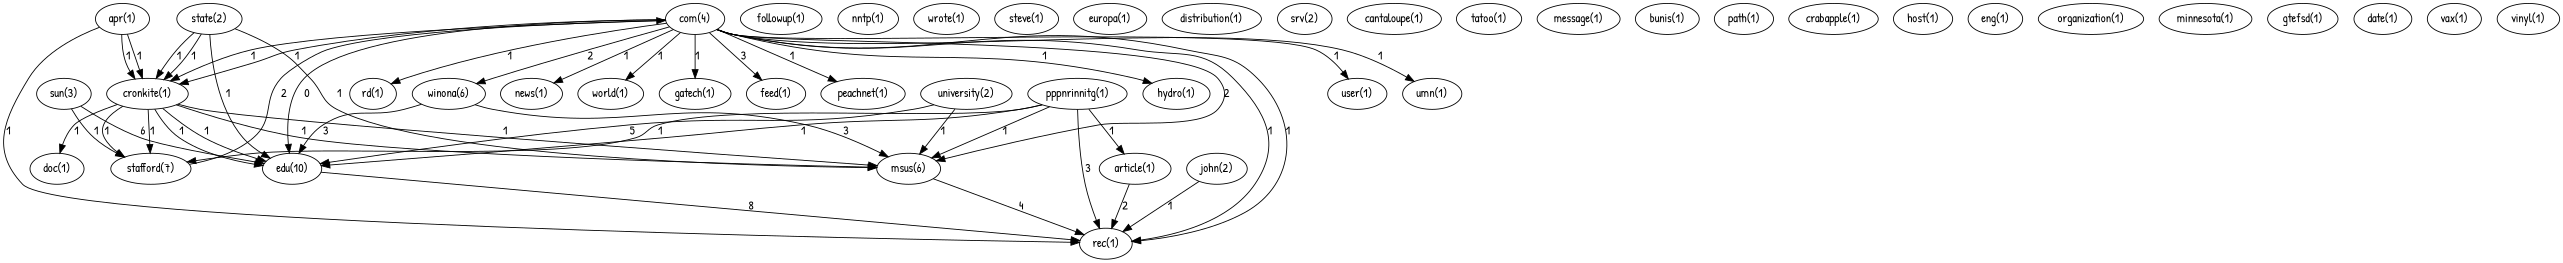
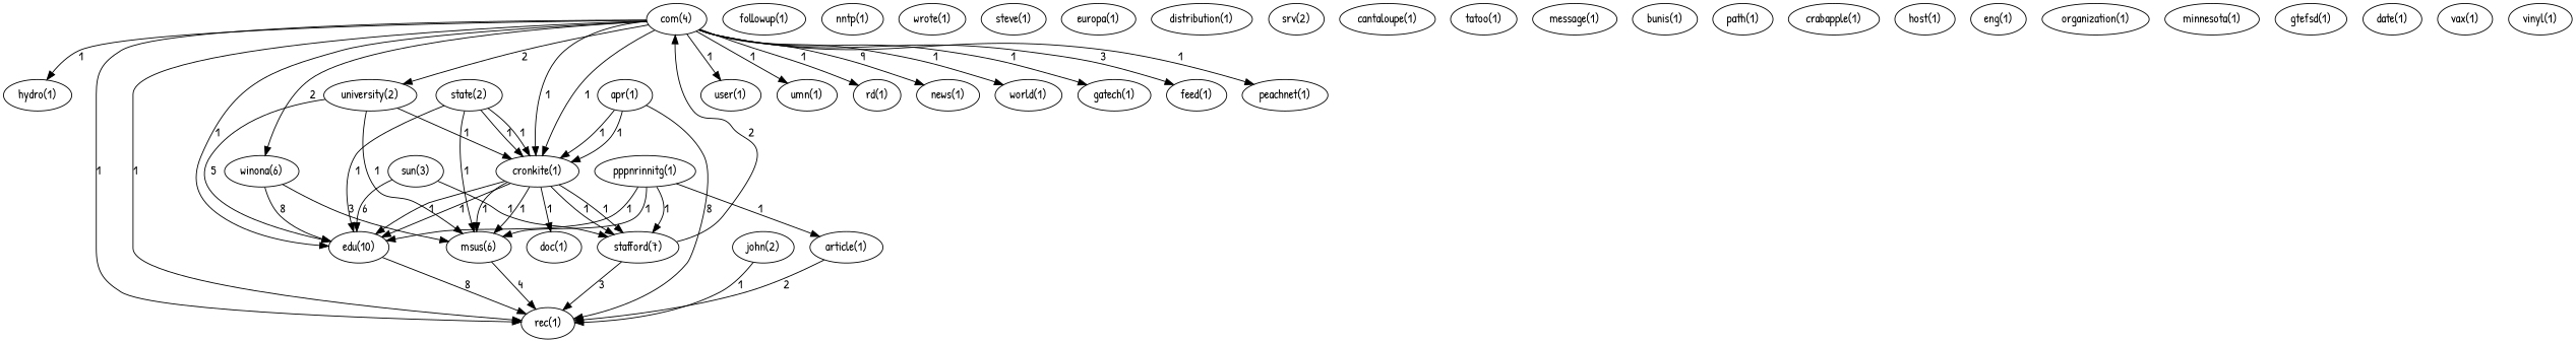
  digraph {
    fontname="Patrick Hand"
    node [fontname="Patrick Hand"]
    edge [fontname="Patrick Hand"]
    n1 [label="com(4)"]
    n2 [label="hydro(1)"]
    n3 [label="rec(1)"]
    n4 [label="user(1)"]
    n5 [label="umn(1)"]
    n6 [label="rd(1)"]
    n7 [label="news(1)"]
    n8 [label="world(1)"]
    n9 [label="winona(6)"]
    n10 [label="cronkite(1)"]
    n11 [label="gatech(1)"]
    n12 [label="feed(1)"]
    n13 [label="peachnet(1)"]
    n14 [label="msus(6)"]
    n15 [label="edu(10)"]
    n16 [label="stafford(7)"]
    n17 [label="doc(1)"]
    n18 [label="followup(1)"]
    n19 [label="nntp(1)"]
    n20 [label="wrote(1)"]
    n21 [label="steve(1)"]
    n22 [label="europa(1)"]
    n23 [label="distribution(1)"]
    n24 [label="srv(2)"]
    n25 [label="pppnrinnitg(1)"]
    n26 [label="article(1)"]
    n27 [label="apr(1)"]
    n28 [label="state(2)"]
    n29 [label="cantaloupe(1)"]
    n30 [label="tatoo(1)"]
    n31 [label="message(1)"]
    n32 [label="bunis(1)"]
    n33 [label="path(1)"]
    n34 [label="crabapple(1)"]
    n35 [label="university(2)"]
    n36 [label="host(1)"]
    n37 [label="eng(1)"]
    n38 [label="organization(1)"]
    n39 [label="john(2)"]
    n40 [label="minnesota(1)"]
    n41 [label="sun(3)"]
    n42 [label="gtefsd(1)"]
    n43 [label="date(1)"]
    n44 [label="vax(1)"]
    n45 [label="vinyl(1)"]
    n1 -> n2 [label=1]
    n1 -> n3 [label=1]
    n1 -> n3 [label=1]
    n1 -> n4 [label=1]
    n1 -> n5 [label=1]
    n1 -> n6 [label=1]
-   n1 -> n7 [label=1]
+   n1 -> n7 [label=9]
    n1 -> n8 [label=1]
    n1 -> n9 [label=2]
    n1 -> n10 [label=1]
    n1 -> n10 [label=1]
    n1 -> n11 [label=1]
    n1 -> n12 [label=3]
    n1 -> n13 [label=1]
-   n1 -> n14 [label=2]
-   n1 -> n15 [label=0]
+   n1 -> n35 [label=2]
+   n1 -> n15 [label=1]
    n9 -> n14 [label=3]
-   n9 -> n15 [label=3]
+   n9 -> n15 [label=8]
    n10 -> n14 [label=1]
    n10 -> n14 [label=1]
    n10 -> n15 [label=1]
    n10 -> n15 [label=1]
    n10 -> n16 [label=1]
    n10 -> n16 [label=1]
    n10 -> n17 [label=1]
    n14 -> n3 [label=4]
    n15 -> n3 [label=8]
    n16 -> n1 [label=2]
-   n25 -> n3 [label=3]
+   n16 -> n3 [label=3]
    n25 -> n14 [label=1]
    n25 -> n15 [label=1]
    n25 -> n16 [label=1]
    n25 -> n26 [label=1]
    n26 -> n3 [label=2]
-   n27 -> n3 [label=1]
+   n27 -> n3 [label=8]
    n27 -> n10 [label=1]
    n27 -> n10 [label=1]
    n28 -> n10 [label=1]
    n28 -> n10 [label=1]
    n28 -> n14 [label=1]
    n28 -> n15 [label=1]
+   n35 -> n10 [label=1]
    n35 -> n14 [label=1]
    n35 -> n15 [label=5]
    n39 -> n3 [label=1]
    n41 -> n15 [label=6]
    n41 -> n16 [label=1]
  }
